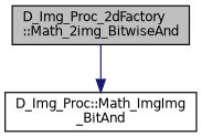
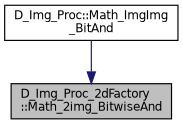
  digraph {
    rankdir=TB
    node [color=black fontname=Helvetica fontsize=10 shape=record style=filled]
    n1 [fillcolor=grey75 fontcolor=black height=0.2 label="D_Img_Proc_2dFactory\l::Math_2img_BitwiseAnd" width=0.4]
    n2 [fillcolor=white height=0.2 label="D_Img_Proc::Math_ImgImg\l_BitAnd" width=0.4]
-   n1 -> n2 [color=midnightblue fontname=Helvetica fontsize=10 labelfontname=Helvetica labelfontsize=10 style=solid]
+   n2 -> n1 [color=midnightblue fontname=Helvetica fontsize=10 labelfontname=Helvetica labelfontsize=10 style=solid]
  }
